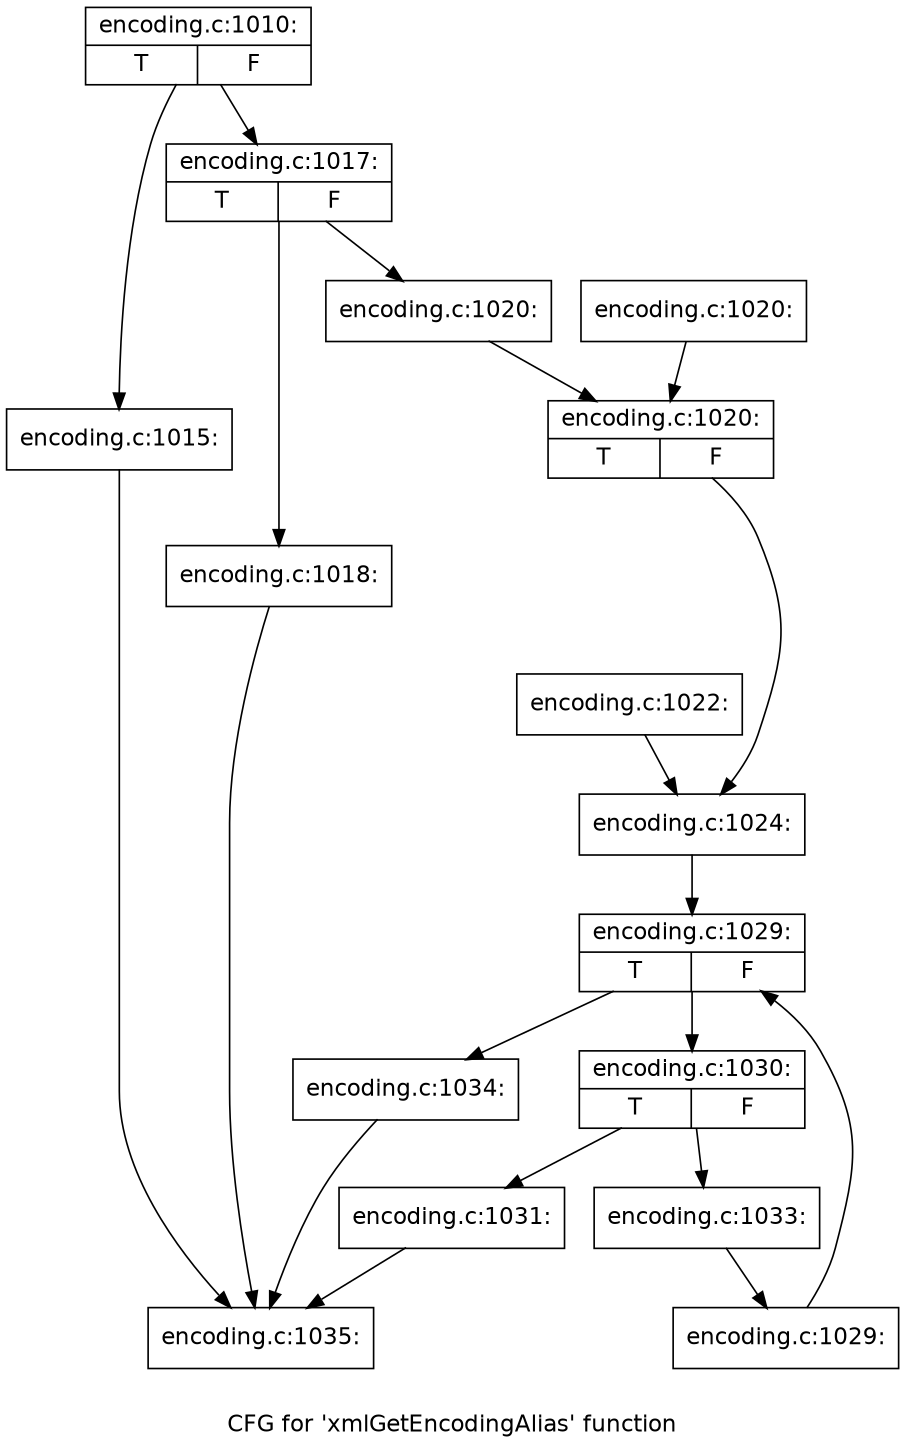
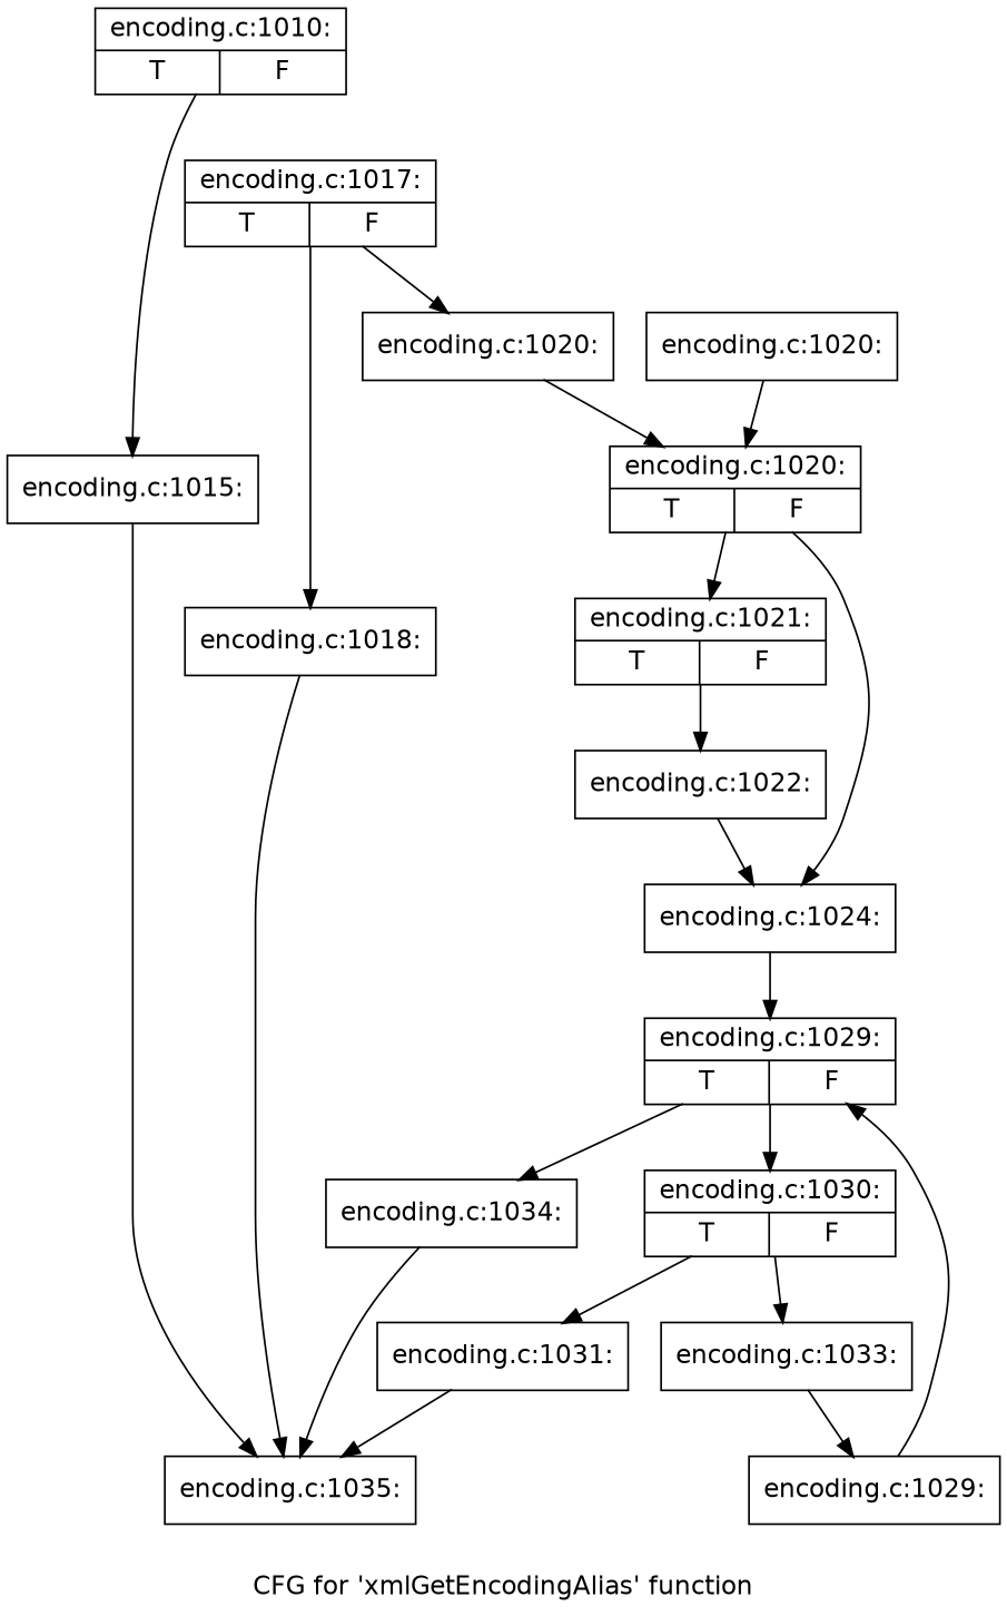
  digraph {
    fontname="DejaVu Sans"
    label="CFG for 'xmlGetEncodingAlias' function"
    node [fontname="DejaVu Sans" shape=record]
    edge [fontname="DejaVu Sans"]
    n1 [label="{encoding.c:1010:|{<s0>T|<s1>F}}"]
    n2 [label="{encoding.c:1015:}"]
    n3 [label="{encoding.c:1017:|{<s0>T|<s1>F}}"]
    n4 [label="{encoding.c:1035:}"]
    n5 [label="{encoding.c:1018:}"]
    n6 [label="{encoding.c:1020:}"]
    n7 [label="{encoding.c:1020:|{<s0>T|<s1>F}}"]
+   n8 [label="{encoding.c:1021:|{<s0>T|<s1>F}}"]
    n9 [label="{encoding.c:1024:}"]
    n10 [label="{encoding.c:1022:}"]
    n11 [label="{encoding.c:1029:|{<s0>T|<s1>F}}"]
    n12 [label="{encoding.c:1030:|{<s0>T|<s1>F}}"]
    n13 [label="{encoding.c:1034:}"]
    n14 [label="{encoding.c:1020:}"]
    n15 [label="{encoding.c:1033:}"]
    n16 [label="{encoding.c:1031:}"]
    n17 [label="{encoding.c:1029:}"]
    n1 -> n2
-   n1 -> n3
    n2 -> n4
    n3 -> n5
    n3 -> n6
    n5 -> n4
    n6 -> n7
+   n7 -> n8
    n7 -> n9
+   n8 -> n10
    n9 -> n11
    n10 -> n9
    n11 -> n12
    n11 -> n13
    n12 -> n15
    n12 -> n16
    n13 -> n4
    n14 -> n7
    n15 -> n17
    n16 -> n4
    n17 -> n11
  }
